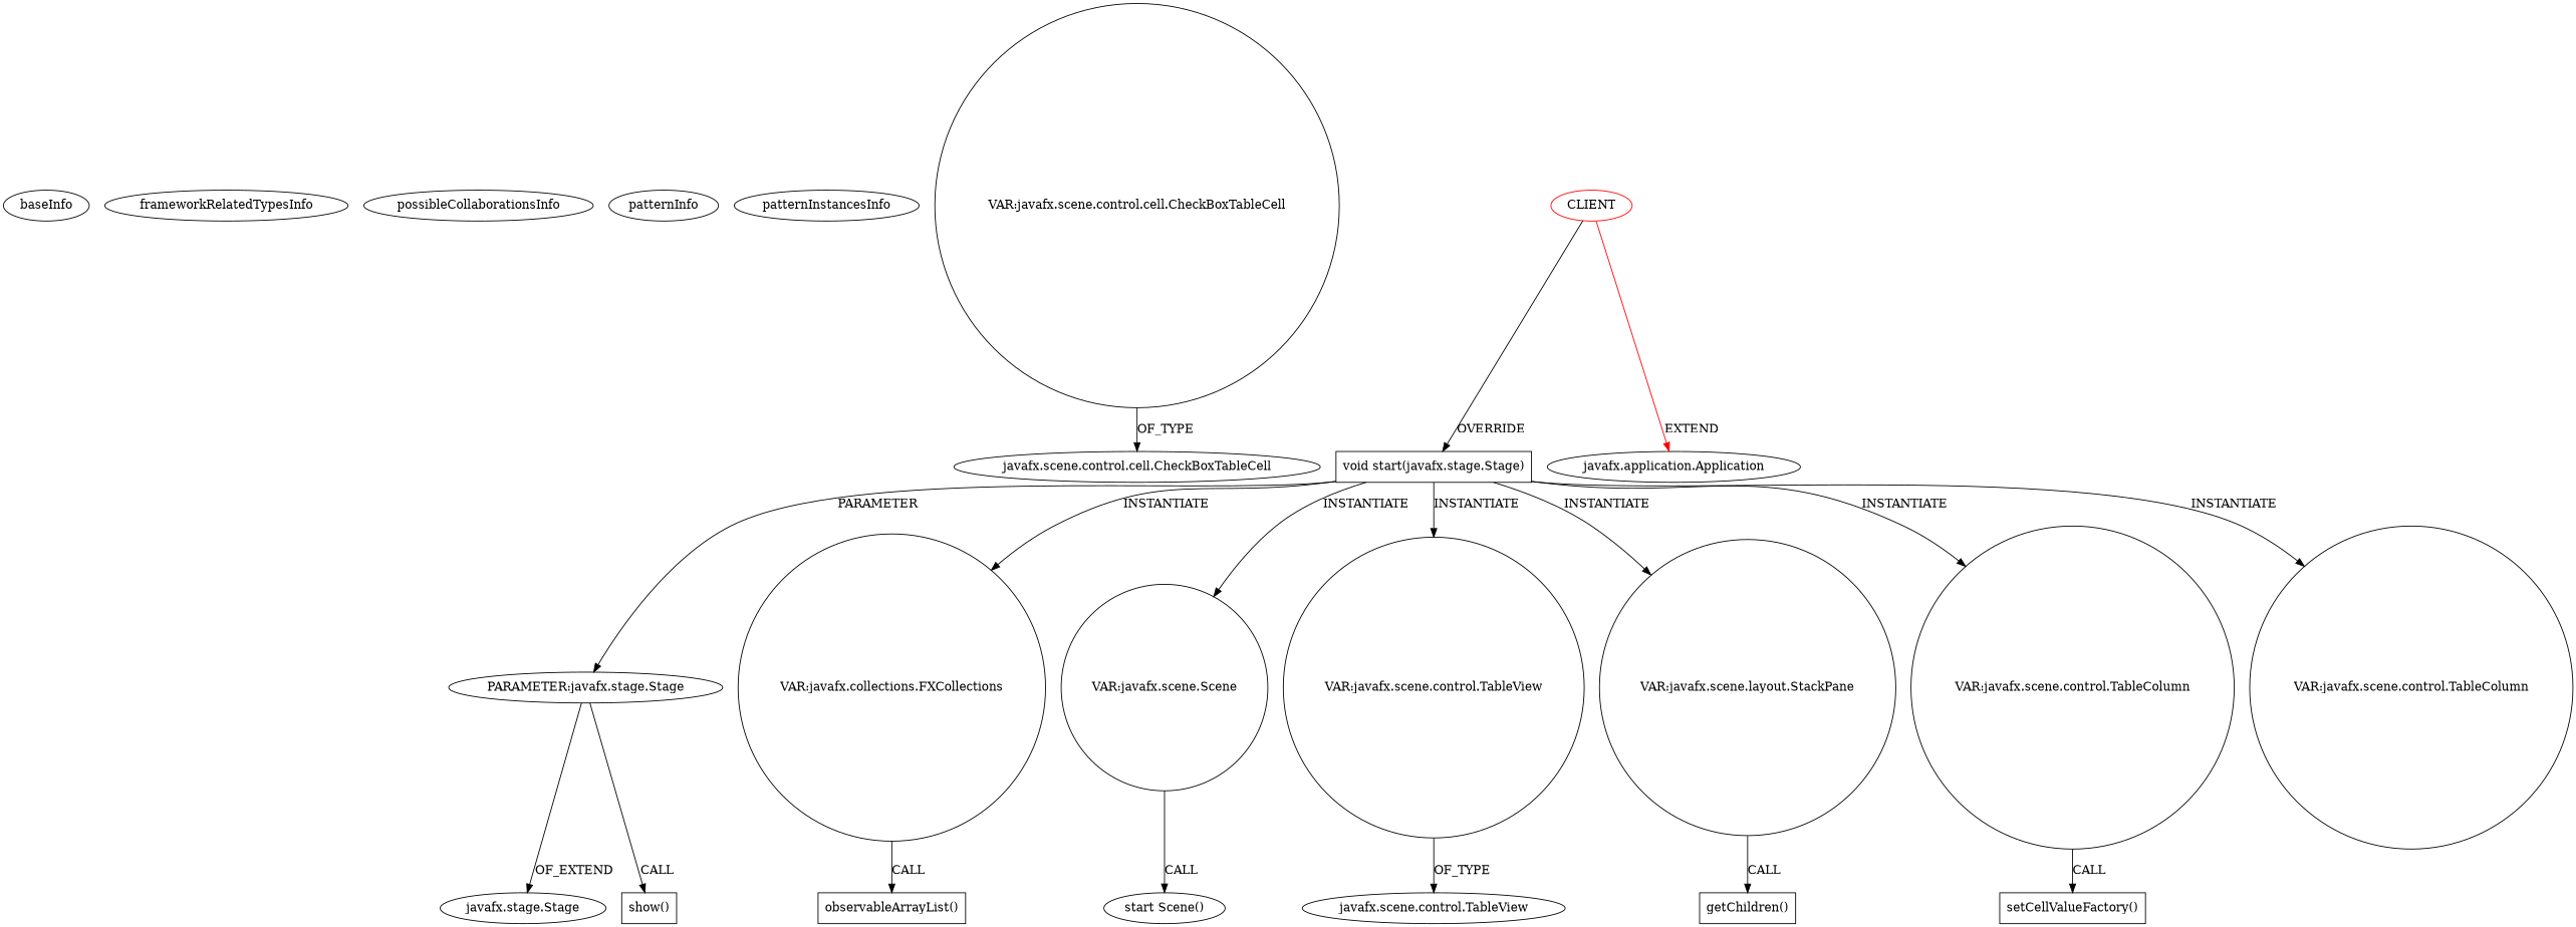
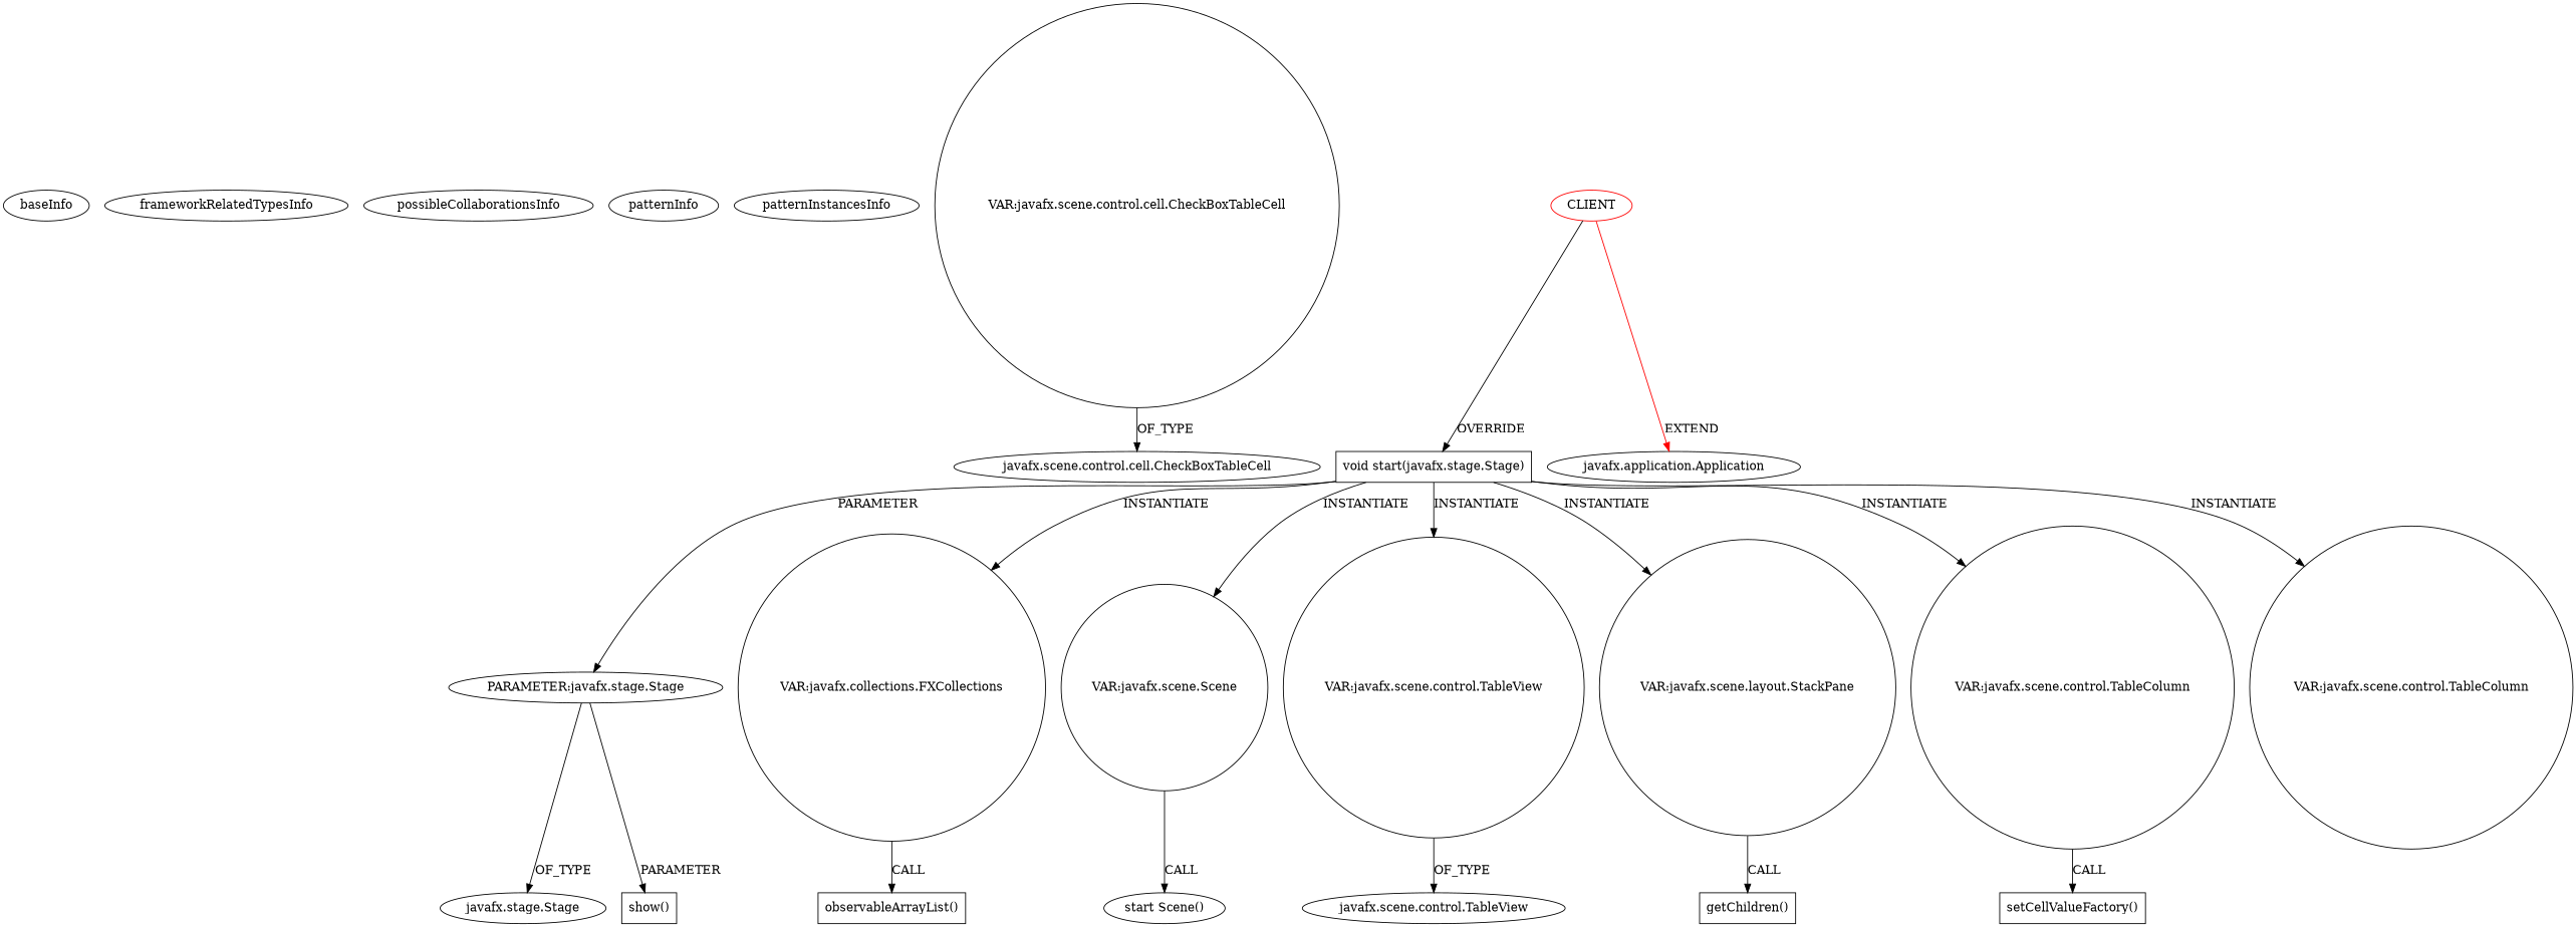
  digraph {
    node [isFrameworkType=false vertexType=VARIABLE_EXPRESION]
    baseInfo [category=pattern graphId=4156 isAnonymous=false possibleRelation=false isFrameworkType="" vertexType=""]
    frameworkRelatedTypesInfo [0="javafx.application.Application" isFrameworkType="" vertexType=""]
    possibleCollaborationsInfo [isFrameworkType="" vertexType=""]
    patternInfo [frequency=2.0 patternRootClient=0 isFrameworkType="" vertexType=""]
    patternInstancesInfo [0="guigarage-mastering-javafx-controls~/guigarage-mastering-javafx-controls/mastering-javafx-controls-master/src/main/java/com/guigarage/chapter6/TableDemo6.java~TableDemo6~2888" 1="ranganathankm-blog~/ranganathankm-blog/blog-master/javafx-sample-tableview/src/main/java/com/blogspot/javanbswing/javafx/table/TableViewSample.java~TableViewSample~3991" isFrameworkType="" vertexType=""]
    n6 [label="javafx.scene.control.cell.CheckBoxTableCell" vertexType=FRAMEWORK_CLASS_TYPE]
    n7 [label="VAR:javafx.scene.control.cell.CheckBoxTableCell" shape=circle]
    n8 [label="void start(javafx.stage.Stage)" shape=box vertexType=OVERRIDING_METHOD_DECLARATION]
    n9 [label="PARAMETER:javafx.stage.Stage" vertexType=PARAMETER_DECLARATION]
    n10 [label="VAR:javafx.collections.FXCollections" shape=circle]
    n11 [label="VAR:javafx.scene.Scene" shape=circle]
    n12 [label="VAR:javafx.scene.control.TableView" shape=circle]
    n13 [label="VAR:javafx.scene.layout.StackPane" shape=circle]
    n14 [label="VAR:javafx.scene.control.TableColumn" shape=circle]
    n15 [label="VAR:javafx.scene.control.TableColumn" shape=circle]
    n16 [label="javafx.stage.Stage" vertexType=FRAMEWORK_CLASS_TYPE]
    n17 [label="show()" shape=box vertexType=INSIDE_CALL]
    n18 [label="observableArrayList()" shape=box vertexType=INSIDE_CALL]
    n19 [label="start Scene()" vertexType=CONSTRUCTOR_CALL]
    n20 [label="javafx.scene.control.TableView" vertexType=FRAMEWORK_CLASS_TYPE]
    n21 [label="getChildren()" shape=box vertexType=INSIDE_CALL]
    n22 [label="setCellValueFactory()" shape=box vertexType=INSIDE_CALL]
    n23 [color=red label=CLIENT vertexType=ROOT_CLIENT_CLASS_DECLARATION]
    n24 [label="javafx.application.Application" vertexType=FRAMEWORK_CLASS_TYPE]
    n7 -> n6 [label=OF_TYPE]
    n8 -> n9 [label=PARAMETER]
    n8 -> n10 [label=INSTANTIATE]
    n8 -> n11 [label=INSTANTIATE]
    n8 -> n12 [label=INSTANTIATE]
    n8 -> n13 [label=INSTANTIATE]
    n8 -> n14 [label=INSTANTIATE]
    n8 -> n15 [label=INSTANTIATE]
-   n9 -> n16 [label=OF_EXTEND]
-   n9 -> n17 [label=CALL]
+   n9 -> n16 [label=OF_TYPE]
+   n9 -> n17 [label=PARAMETER]
    n10 -> n18 [label=CALL]
    n11 -> n19 [label=CALL]
    n12 -> n20 [label=OF_TYPE]
    n13 -> n21 [label=CALL]
    n14 -> n22 [label=CALL]
    n23 -> n8 [label=OVERRIDE]
    n23 -> n24 [color=red label=EXTEND]
  }
